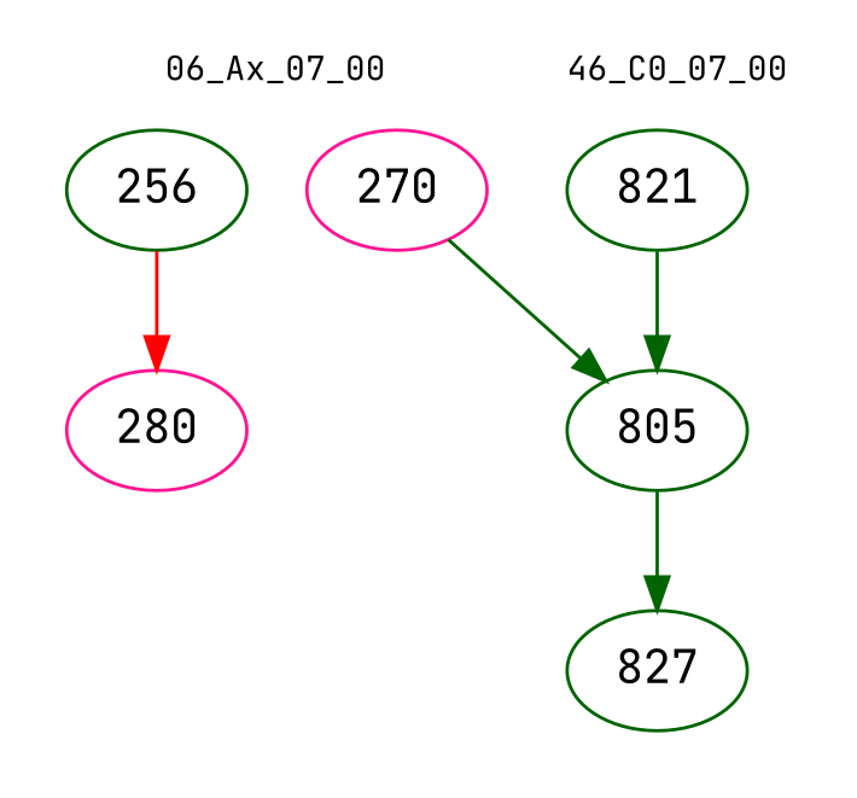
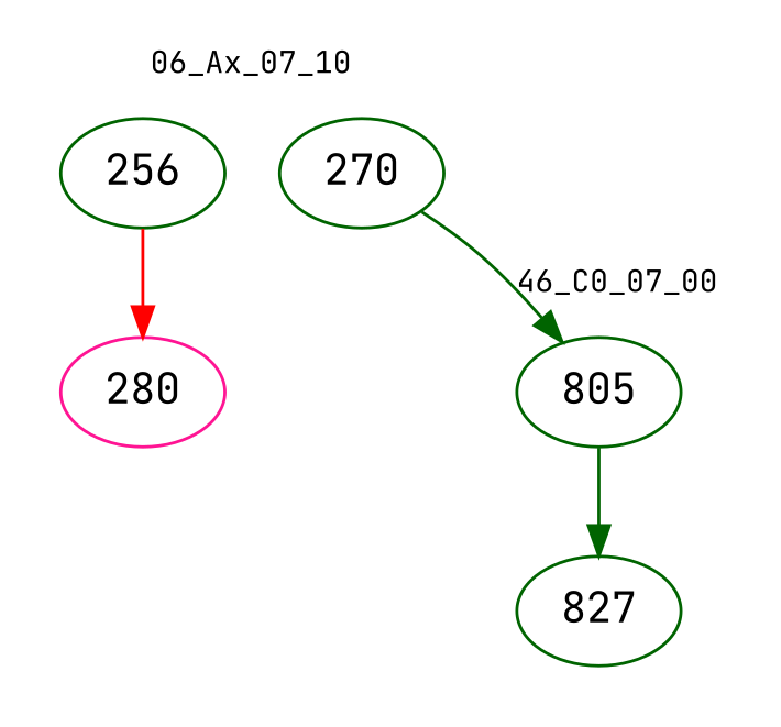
  digraph {
    fontname="JetBrains Mono"
    node [color=darkgreen fontname="JetBrains Mono"]
    edge [color=darkgreen fontname="JetBrains Mono"]
-   n1 [color=deeppink label=270]
+   n1 [label=270]
    n2 [label=256]
    n3 [color=deeppink label=280]
-   n4 [label=821]
    n5 [label=805]
    n6 [label=827]
    subgraph cluster_1 {
      color=white
      fontsize=10
-     label="06_Ax_07_00"
+     label="06_Ax_07_10"
      n1
      n2
      n3
    }
    subgraph cluster_2 {
      color=white
      fontsize=10
      label="46_C0_07_00"
-     n4
      n5
      n6
    }
    n1 -> n5
    n2 -> n3 [color=red]
-   n4 -> n5
    n5 -> n6
  }
